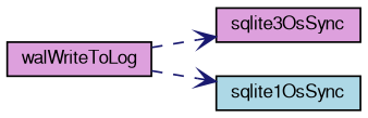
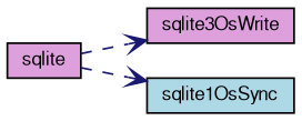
  digraph {
    rankdir=LR
    node [color=black fillcolor=plum fontname=FreeSans fontsize=10 shape=record style=filled]
    edge [arrowhead=vee color=midnightblue fontname=FreeSans fontsize=10 labelfontname=FreeSans labelfontsize=10 style=dashed]
-   n1 [fontcolor=black height=0.2 label=walWriteToLog width=0.4]
-   n2 [height=0.2 label=sqlite3OsSync width=0.4]
+   n1 [fontcolor=black height=0.2 label=sqlite width=0.4]
+   n2 [height=0.2 label=sqlite3OsWrite width=0.4]
    n3 [fillcolor=lightblue height=0.2 label=sqlite1OsSync width=0.4]
    n1 -> n2
    n1 -> n3
  }
